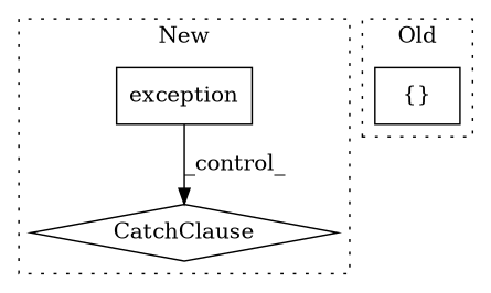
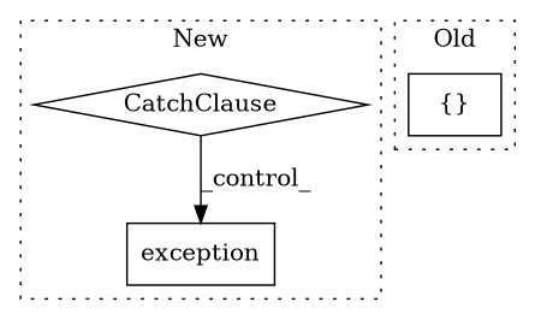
  digraph {
    node [shape=box]
    n1 [a=32 l="10,1" label=exception s="14107,14118"]
    n2 [a=12 l="11,2" label=CatchClause s="14059,14085" shape=diamond]
    n3 [a=4 l="1,1" label="{}" s="13831,13852"]
    subgraph cluster_1 {
      label=New
      style=dotted
      n1
      n2
    }
    subgraph cluster_2 {
      label=Old
      style=dotted
      n3
    }
-   n1 -> n2 [label=_control_]
+   n2 -> n1 [label=_control_]
  }
